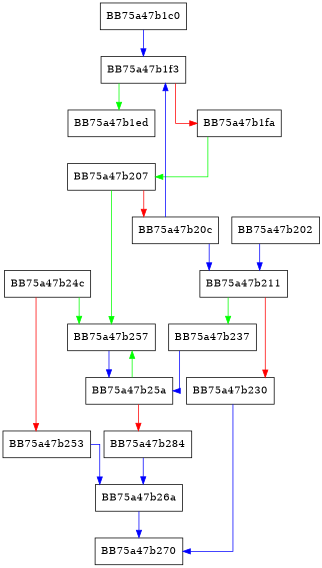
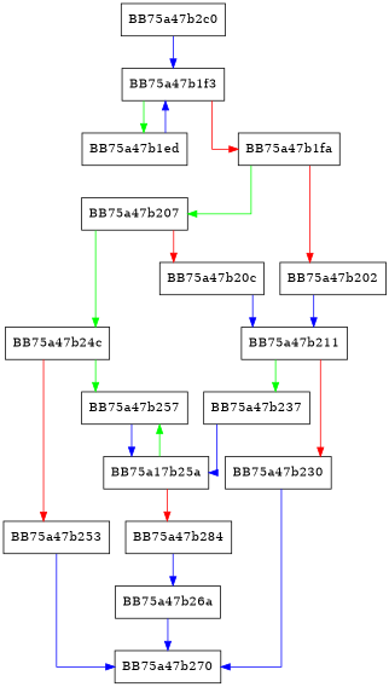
  digraph {
    splines=ortho
    node [shape=box]
    edge [color=blue]
-   BB75a47b1c0
+   BB75a47b1c0 [label=BB75a47b2c0]
    BB75a47b1f3
    BB75a47b1ed
    BB75a47b1fa
    BB75a47b207
    BB75a47b202
    BB75a47b24c
    BB75a47b20c
    BB75a47b211
    BB75a47b257
    BB75a47b253
    BB75a47b237
    BB75a47b230
-   BB75a47b25a
+   BB75a47b25a [label=BB75a17b25a]
    BB75a47b270
    BB75a47b26a
    n17 [label=BB75a47b284]
    BB75a47b1c0 -> BB75a47b1f3
    BB75a47b1f3 -> BB75a47b1ed [color=green]
    BB75a47b1f3 -> BB75a47b1fa [color=red]
-   BB75a47b20c -> BB75a47b1f3
+   BB75a47b1ed -> BB75a47b1f3
    BB75a47b1fa -> BB75a47b207 [color=green]
-   BB75a47b207 -> BB75a47b257 [color=green]
+   BB75a47b1fa -> BB75a47b202 [color=red]
+   BB75a47b207 -> BB75a47b24c [color=green]
    BB75a47b207 -> BB75a47b20c [color=red]
    BB75a47b202 -> BB75a47b211
    BB75a47b24c -> BB75a47b257 [color=green]
    BB75a47b24c -> BB75a47b253 [color=red]
    BB75a47b20c -> BB75a47b211
    BB75a47b211 -> BB75a47b237 [color=green]
    BB75a47b211 -> BB75a47b230 [color=red]
    BB75a47b257 -> BB75a47b25a
-   BB75a47b253 -> BB75a47b26a
+   BB75a47b253 -> BB75a47b270
    BB75a47b237 -> BB75a47b25a
    BB75a47b230 -> BB75a47b270
    BB75a47b25a -> BB75a47b257 [color=green]
    BB75a47b25a -> n17 [color=red]
    BB75a47b26a -> BB75a47b270
    n17 -> BB75a47b26a
  }
